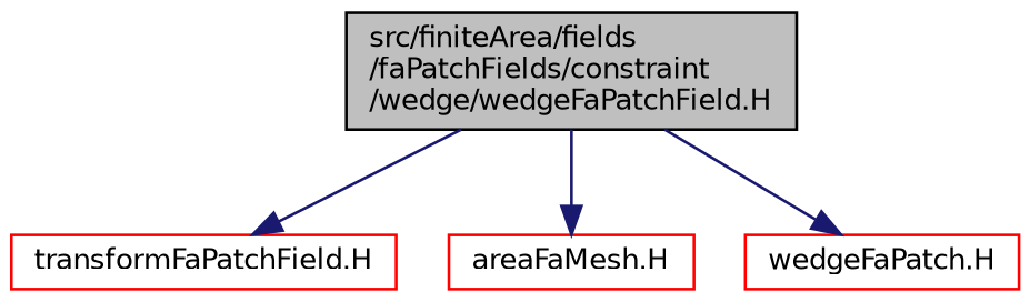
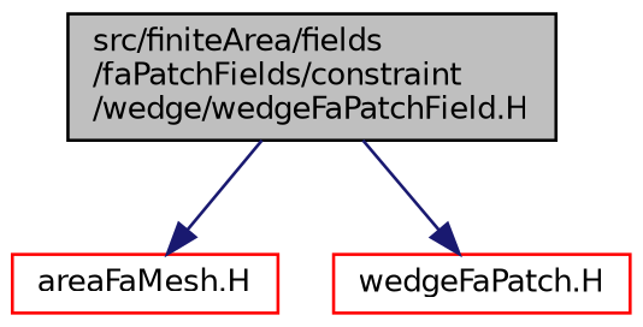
  digraph {
    node [color=red fontname=Helvetica fontsize=10 shape=record]
    edge [color=midnightblue fontname=Helvetica fontsize=10 labelfontname=Helvetica labelfontsize=10 style=solid]
    n1 [color=black fillcolor=grey75 fontcolor=black height=0.2 label="src/finiteArea/fields\l/faPatchFields/constraint\l/wedge/wedgeFaPatchField.H" style=filled width=0.4]
-   n2 [height=0.2 label="transformFaPatchField.H" width=0.4]
    n3 [height=0.2 label="areaFaMesh.H" width=0.4]
    n4 [height=0.2 label="wedgeFaPatch.H" width=0.4]
-   n1 -> n2
    n1 -> n3
    n1 -> n4
  }
